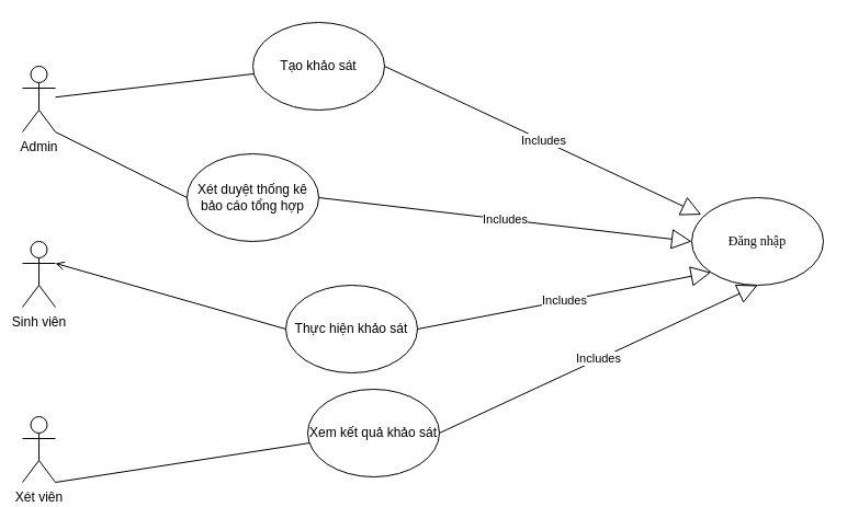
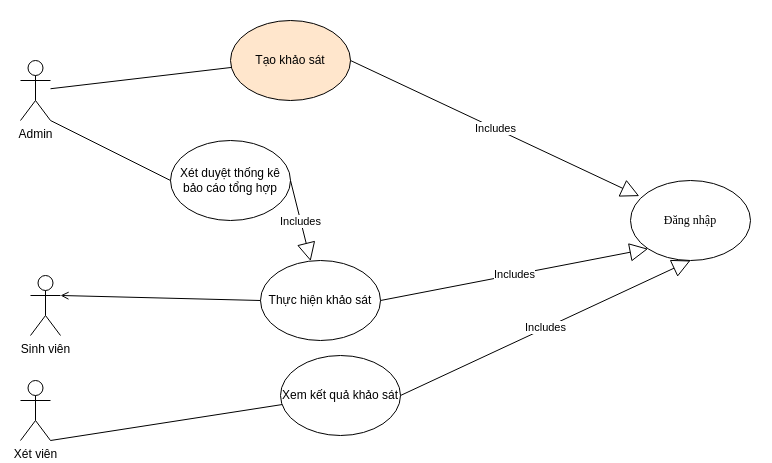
  <mxCell id="0" />
  <mxCell id="1" parent="0" />
- <mxCell id="2" value="Sinh viên&lt;br&gt;" style="shape=umlActor;verticalLabelPosition=bottom;verticalAlign=top;html=1;outlineConnect=0;" vertex="1" parent="1"><mxGeometry x="20" y="220" width="30" height="60" as="geometry" /></mxCell>
+ <mxCell id="2" value="Sinh viên&lt;br&gt;" style="shape=umlActor;verticalLabelPosition=bottom;verticalAlign=top;html=1;outlineConnect=0;" vertex="1" parent="1"><mxGeometry x="30" y="275" width="30" height="60" as="geometry" /></mxCell>
  <mxCell id="3" value="Xét viên" style="shape=umlActor;verticalLabelPosition=bottom;verticalAlign=top;html=1;outlineConnect=0;" vertex="1" parent="1"><mxGeometry x="20" y="380" width="30" height="60" as="geometry" /></mxCell>
  <mxCell id="4" value="Admin&lt;br&gt;" style="shape=umlActor;verticalLabelPosition=bottom;verticalAlign=top;html=1;outlineConnect=0;" vertex="1" parent="1"><mxGeometry x="20" y="60" width="30" height="60" as="geometry" /></mxCell>
  <mxCell id="5" value="&lt;p class=&quot;MsoNormal&quot;&gt;&lt;span style=&quot;mso-spacerun:'yes';font-family:'Times New Roman';mso-fareast-font-family:等线;&#10;font-size:13.0pt;&quot;&gt;Đăng nhập&lt;/span&gt;&lt;span style=&quot;mso-spacerun:'yes';font-family:'Times New Roman';mso-fareast-font-family:等线;&#10;font-size:13.0pt;&quot;&gt;&lt;/span&gt;&lt;/p&gt;" style="ellipse;whiteSpace=wrap;html=1;" vertex="1" parent="1"><mxGeometry x="630" y="180" width="120" height="80" as="geometry" /></mxCell>
- <mxCell id="6" value="Tạo khảo sát" style="ellipse;whiteSpace=wrap;html=1;" vertex="1" parent="1"><mxGeometry x="230" y="20" width="120" height="80" as="geometry" /></mxCell>
+ <mxCell id="6" value="Tạo khảo sát" style="ellipse;whiteSpace=wrap;html=1;fillColor=#ffe6cc;" vertex="1" parent="1"><mxGeometry x="230" y="20" width="120" height="80" as="geometry" /></mxCell>
  <mxCell id="7" value="Thực hiện khảo sát" style="ellipse;whiteSpace=wrap;html=1;" vertex="1" parent="1"><mxGeometry x="260" y="260" width="120" height="80" as="geometry" /></mxCell>
  <mxCell id="8" value="Xem kết quả khảo sát" style="ellipse;whiteSpace=wrap;html=1;" vertex="1" parent="1"><mxGeometry x="280" y="355" width="120" height="80" as="geometry" /></mxCell>
  <mxCell id="9" value="Xét duyệt thống kê bảo cáo tổng hợp" style="ellipse;whiteSpace=wrap;html=1;" vertex="1" parent="1"><mxGeometry x="170" y="140" width="120" height="80" as="geometry" /></mxCell>
  <mxCell id="10" value="" style="endArrow=none;html=1;rounded=0;" edge="1" parent="1" source="4" target="6"><mxGeometry width="50" height="50" relative="1" as="geometry"><mxPoint x="340" y="280" as="sourcePoint" /><mxPoint x="390" y="230" as="targetPoint" /></mxGeometry></mxCell>
- <mxCell id="11" value="Includes" style="endArrow=block;endSize=16;endFill=0;html=1;rounded=0;entryX=0;entryY=0.5;entryDx=0;entryDy=0;exitX=1;exitY=0.5;exitDx=0;exitDy=0;" edge="1" parent="1" source="9" target="5"><mxGeometry width="160" relative="1" as="geometry"><mxPoint x="260.001" y="165.458" as="sourcePoint" /><mxPoint x="572.37" y="274.55" as="targetPoint" /></mxGeometry></mxCell>
+ <mxCell id="11" value="Includes" style="endArrow=block;endSize=16;endFill=0;html=1;rounded=0;exitX=1;exitY=0.5;exitDx=0;exitDy=0;" edge="1" parent="1" source="9" target="7"><mxGeometry width="160" relative="1" as="geometry"><mxPoint x="260.001" y="165.458" as="sourcePoint" /><mxPoint x="572.37" y="274.55" as="targetPoint" /></mxGeometry></mxCell>
  <mxCell id="12" value="Includes" style="endArrow=block;endSize=16;endFill=0;html=1;rounded=0;entryX=0;entryY=1;entryDx=0;entryDy=0;exitX=1;exitY=0.5;exitDx=0;exitDy=0;" edge="1" parent="1" source="7" target="5"><mxGeometry width="160" relative="1" as="geometry"><mxPoint x="340" y="140" as="sourcePoint" /><mxPoint x="653" y="249" as="targetPoint" /></mxGeometry></mxCell>
  <mxCell id="13" value="Includes" style="endArrow=block;endSize=16;endFill=0;html=1;rounded=0;entryX=0.5;entryY=1;entryDx=0;entryDy=0;exitX=1;exitY=0.5;exitDx=0;exitDy=0;" edge="1" parent="1" source="8" target="5"><mxGeometry width="160" relative="1" as="geometry"><mxPoint x="350" y="140" as="sourcePoint" /><mxPoint x="663" y="249" as="targetPoint" /></mxGeometry></mxCell>
  <mxCell id="14" value="Includes" style="endArrow=block;endSize=16;endFill=0;html=1;rounded=0;entryX=0.073;entryY=0.195;entryDx=0;entryDy=0;entryPerimeter=0;exitX=1;exitY=0.5;exitDx=0;exitDy=0;" edge="1" parent="1" source="6" target="5"><mxGeometry width="160" relative="1" as="geometry"><mxPoint x="340" y="90" as="sourcePoint" /><mxPoint x="653" y="199" as="targetPoint" /></mxGeometry></mxCell>
  <mxCell id="15" value="" style="endArrow=none;html=1;rounded=0;exitX=1;exitY=1;exitDx=0;exitDy=0;exitPerimeter=0;" edge="1" parent="1" source="3" target="8"><mxGeometry width="50" height="50" relative="1" as="geometry"><mxPoint x="340" y="280" as="sourcePoint" /><mxPoint x="390" y="230" as="targetPoint" /></mxGeometry></mxCell>
  <mxCell id="16" value="" style="endArrow=open;html=1;rounded=0;exitX=0;exitY=0.5;exitDx=0;exitDy=0;entryX=1;entryY=0.333;entryDx=0;entryDy=0;entryPerimeter=0;" edge="1" parent="1" source="7" target="2"><mxGeometry width="50" height="50" relative="1" as="geometry"><mxPoint x="340" y="280" as="sourcePoint" /><mxPoint x="390" y="230" as="targetPoint" /></mxGeometry></mxCell>
  <mxCell id="17" value="" style="endArrow=none;html=1;rounded=0;exitX=0;exitY=0.5;exitDx=0;exitDy=0;entryX=1;entryY=1;entryDx=0;entryDy=0;entryPerimeter=0;" edge="1" parent="1" source="9" target="4"><mxGeometry width="50" height="50" relative="1" as="geometry"><mxPoint x="340" y="280" as="sourcePoint" /><mxPoint x="390" y="230" as="targetPoint" /></mxGeometry></mxCell>
